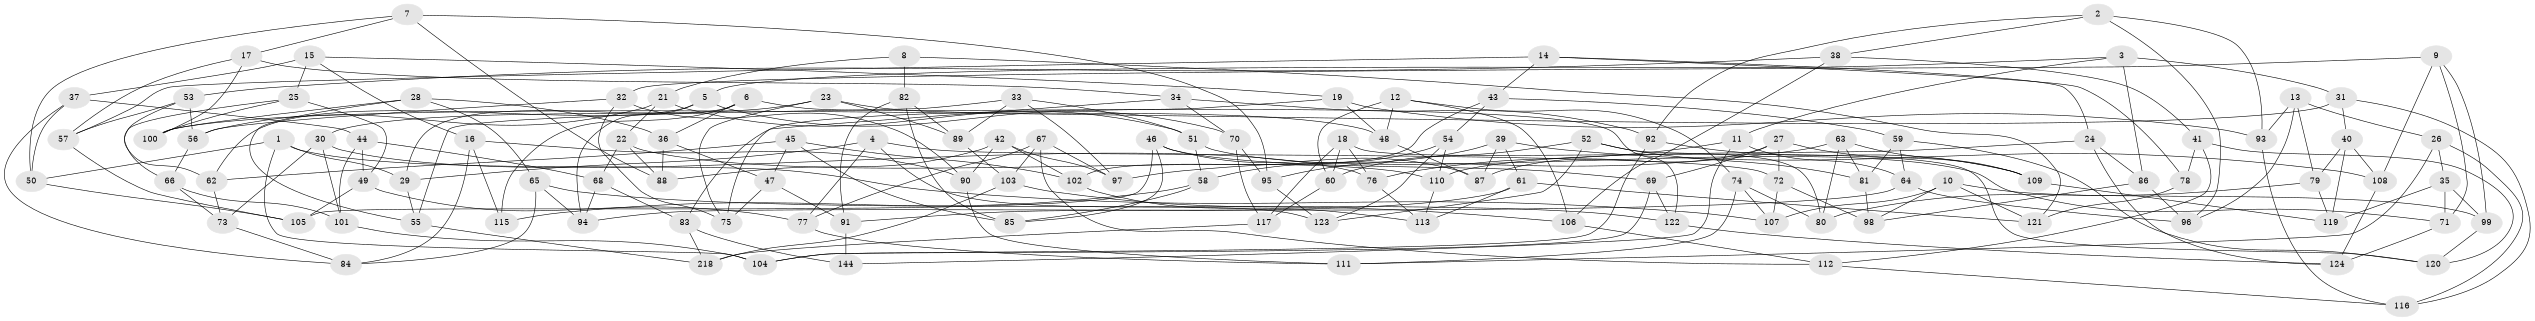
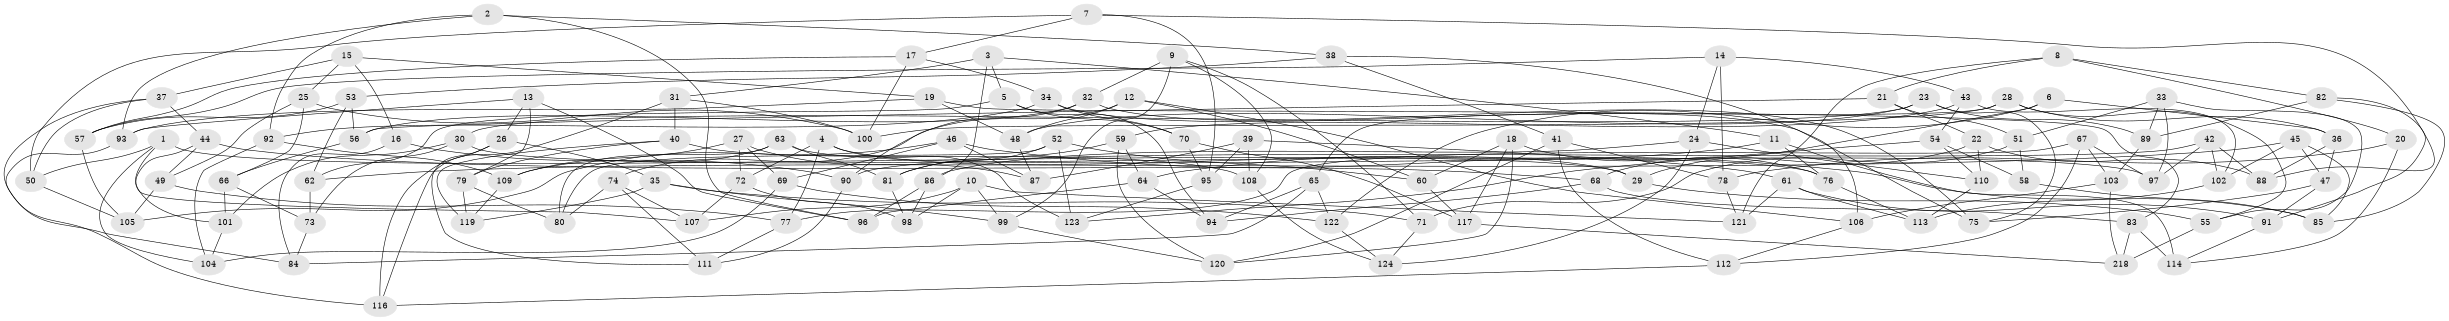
  graph {
    node [color=gray90 style=filled]
    1
    29
    50
    104
    107
    55
    105
    2
    38
    92
    93
    96
    106
    41
    53
    109
    116
    3
    5
    11
    31
    86
    62
    70
    94
    64
    76
-   114 [label=144]
+   114
    100
    40
    98
    4
    72
    77
    123
    111
    73
    95
    117
    6
    36
-   115
    122
    88
    47
    124
    7
    17
    57
    34
    8
+   20
    21
    82
    121
    78
    22
    51
    56
    89
    85
    91
    9
    32
    71
    99
    108
    90
    75
    120
    10
    113
    12
    48
    60
    74
    87
    80
    112
    13
    26
    79
    35
    119
    14
    24
    43
    110
    102
    54
    59
    15
    16
    19
    25
    37
    84
    83
    49
    66
    44
    18
    n103 [label=218]
    68
    58
    23
    30
    101
    103
    27
    69
    28
    65
    33
    97
    39
    61
    42
    81
    45
    46
    52
    63
    67
    1 -- 29
    1 -- 50
    1 -- 104
    1 -- 107
    29 -- 55
    50 -- 105
    55 -- n103
    2 -- 38
    2 -- 92
    2 -- 93
    2 -- 96
    38 -- 106
    38 -- 41
    38 -- 53
    92 -- 104
    92 -- 109
    93 -- 116
    106 -- 112
    41 -- 78
    41 -- 120
    41 -- 112
    53 -- 62
    53 -- 57
    53 -- 56
    109 -- 119
    3 -- 5
    3 -- 11
    3 -- 31
    3 -- 86
    5 -- 62
    5 -- 70
    5 -- 94
    11 -- 64
    11 -- 76
    11 -- 114
    31 -- 116
    31 -- 100
    31 -- 40
    86 -- 96
    86 -- 98
    62 -- 73
    70 -- 95
    70 -- 117
    64 -- 96
    64 -- 94
    76 -- 113
    40 -- 108
    40 -- 79
    40 -- 119
    4 -- 29
    4 -- 72
    4 -- 77
    4 -- 123
    72 -- 107
    72 -- 98
    77 -- 111
    73 -- 84
    95 -- 123
    117 -- n103
    6 -- 29
    6 -- 36
-   6 -- 115
    6 -- 122
    36 -- 88
    36 -- 47
    122 -- 124
    47 -- 91
    47 -- 75
    7 -- 50
    7 -- 95
    7 -- 88
    7 -- 17
    17 -- 100
    17 -- 57
    17 -- 34
    57 -- 105
    34 -- 92
    34 -- 70
    34 -- 75
+   8 -- 20
    8 -- 21
    8 -- 82
    8 -- 121
+   20 -- 114
+   20 -- 78
    21 -- 22
    21 -- 51
    21 -- 56
    82 -- 89
    82 -- 85
    82 -- 91
    78 -- 121
    22 -- 88
    22 -- 110
    22 -- 68
    51 -- 71
    51 -- 58
    56 -- 66
    89 -- 103
    91 -- 114
    9 -- 32
    9 -- 71
    9 -- 99
    9 -- 108
    32 -- 56
    32 -- 90
    32 -- 75
    71 -- 124
    99 -- 120
    108 -- 124
    90 -- 111
    10 -- 107
    10 -- 98
    10 -- 121
    10 -- 99
    12 -- 106
    12 -- 48
    12 -- 60
    12 -- 74
    48 -- 87
    60 -- 117
    74 -- 107
    74 -- 111
    74 -- 80
    112 -- 116
    13 -- 93
    13 -- 96
    13 -- 26
    13 -- 79
    26 -- 116
    26 -- 111
    26 -- 35
    79 -- 80
    79 -- 119
    35 -- 71
    35 -- 99
    35 -- 119
    14 -- 57
    14 -- 78
    14 -- 24
    14 -- 43
    24 -- 86
    24 -- 124
    24 -- 110
    43 -- 102
    43 -- 54
    43 -- 59
    110 -- 113
    102 -- 113
    54 -- 123
    54 -- 110
    54 -- 58
    59 -- 64
    59 -- 120
    59 -- 81
    15 -- 16
    15 -- 19
    15 -- 25
    15 -- 37
-   16 -- 115
    16 -- 90
    16 -- 84
    19 -- 93
    19 -- 48
    19 -- 83
    25 -- 100
    25 -- 49
    25 -- 66
    37 -- 50
    37 -- 84
    37 -- 44
    83 -- 114
    83 -- n103
    49 -- 105
    49 -- 77
    66 -- 73
    66 -- 101
    44 -- 49
    44 -- 68
    44 -- 101
    18 -- 76
    18 -- 117
    18 -- 120
    18 -- 60
    68 -- 94
    68 -- 83
-   58 -- 115
    58 -- 85
    23 -- 89
    23 -- 75
    23 -- 48
    23 -- 30
    30 -- 76
    30 -- 73
    30 -- 101
    101 -- 104
    103 -- 106
    103 -- n103
    27 -- 109
    27 -- 72
    27 -- 87
    27 -- 69
    69 -- 104
    69 -- 122
    28 -- 55
    28 -- 100
    28 -- 36
    28 -- 65
    65 -- 94
    65 -- 122
    65 -- 84
    33 -- 55
    33 -- 51
    33 -- 89
    33 -- 97
    39 -- 95
    39 -- 108
    39 -- 87
    39 -- 61
    61 -- 121
    61 -- 91
    61 -- 113
    42 -- 88
    42 -- 90
    42 -- 102
    42 -- 97
    81 -- 98
    45 -- 62
    45 -- 47
    45 -- 85
    45 -- 102
    46 -- 105
    46 -- 85
    46 -- 87
    46 -- 69
    52 -- 123
    52 -- 60
    52 -- 80
    52 -- 81
    63 -- 109
    63 -- 80
    63 -- 97
    63 -- 81
    67 -- 77
    67 -- 112
    67 -- 103
    67 -- 97
  }
